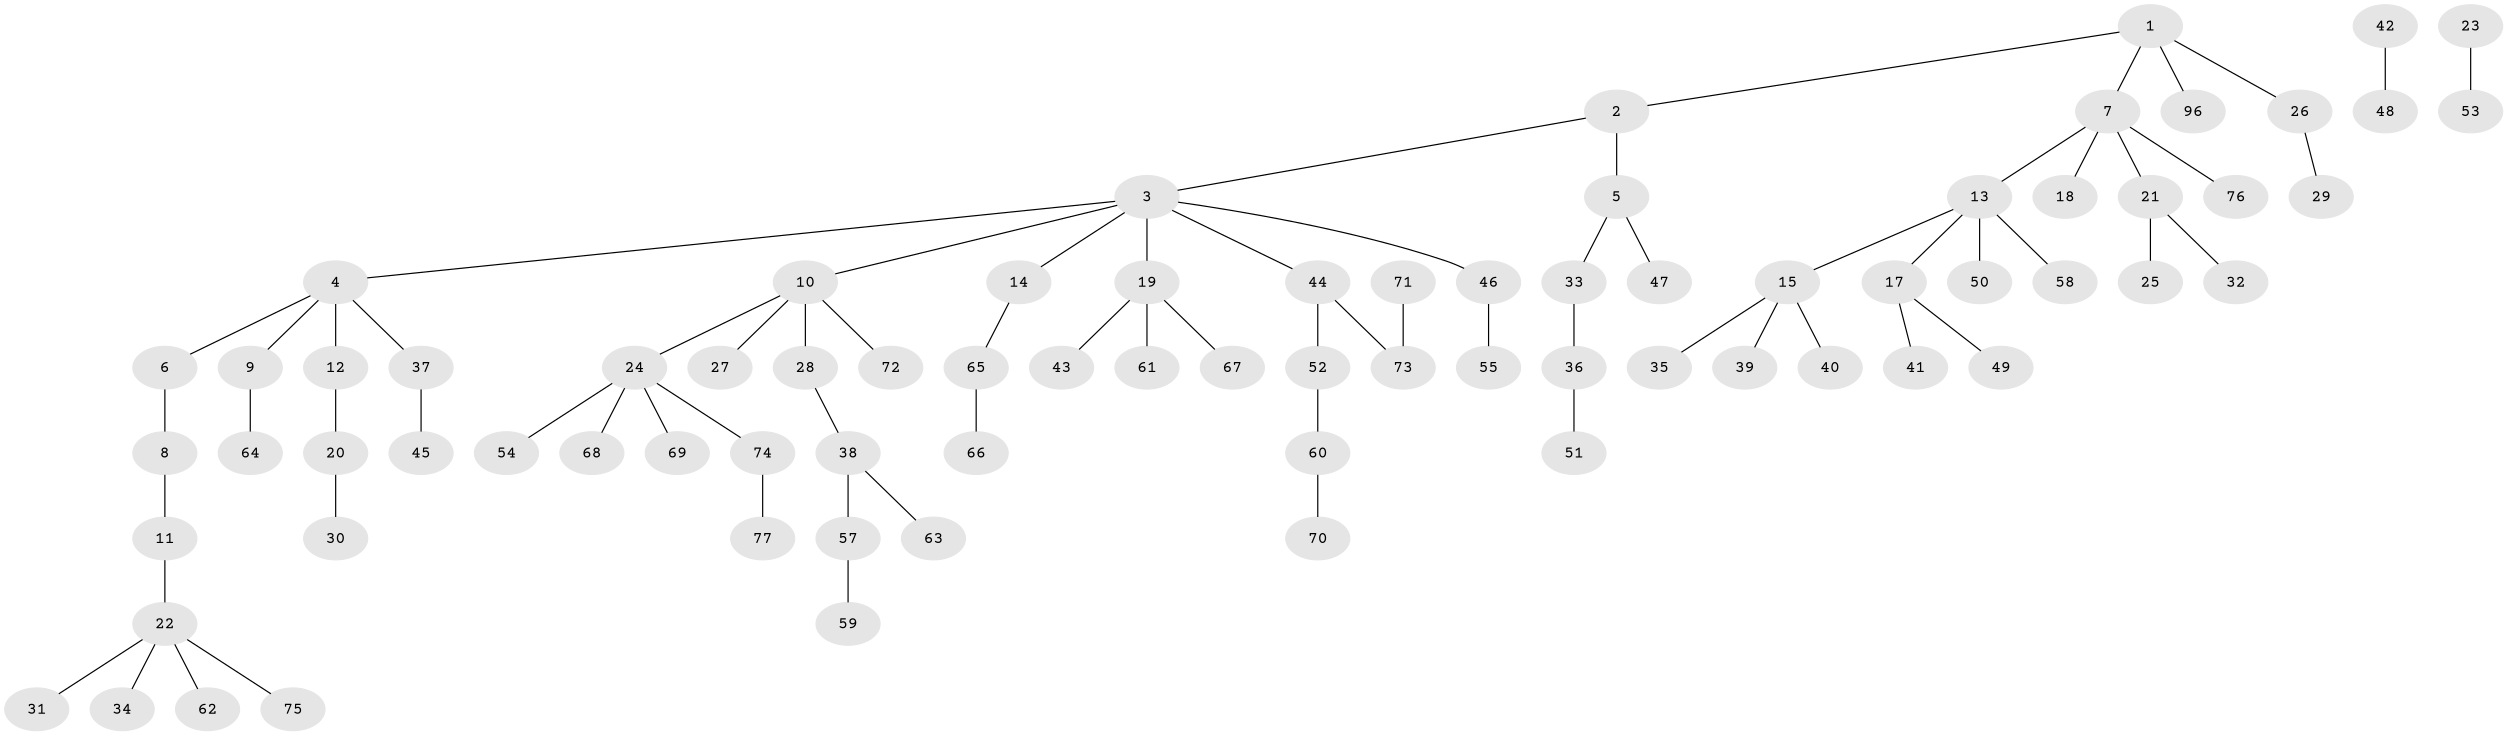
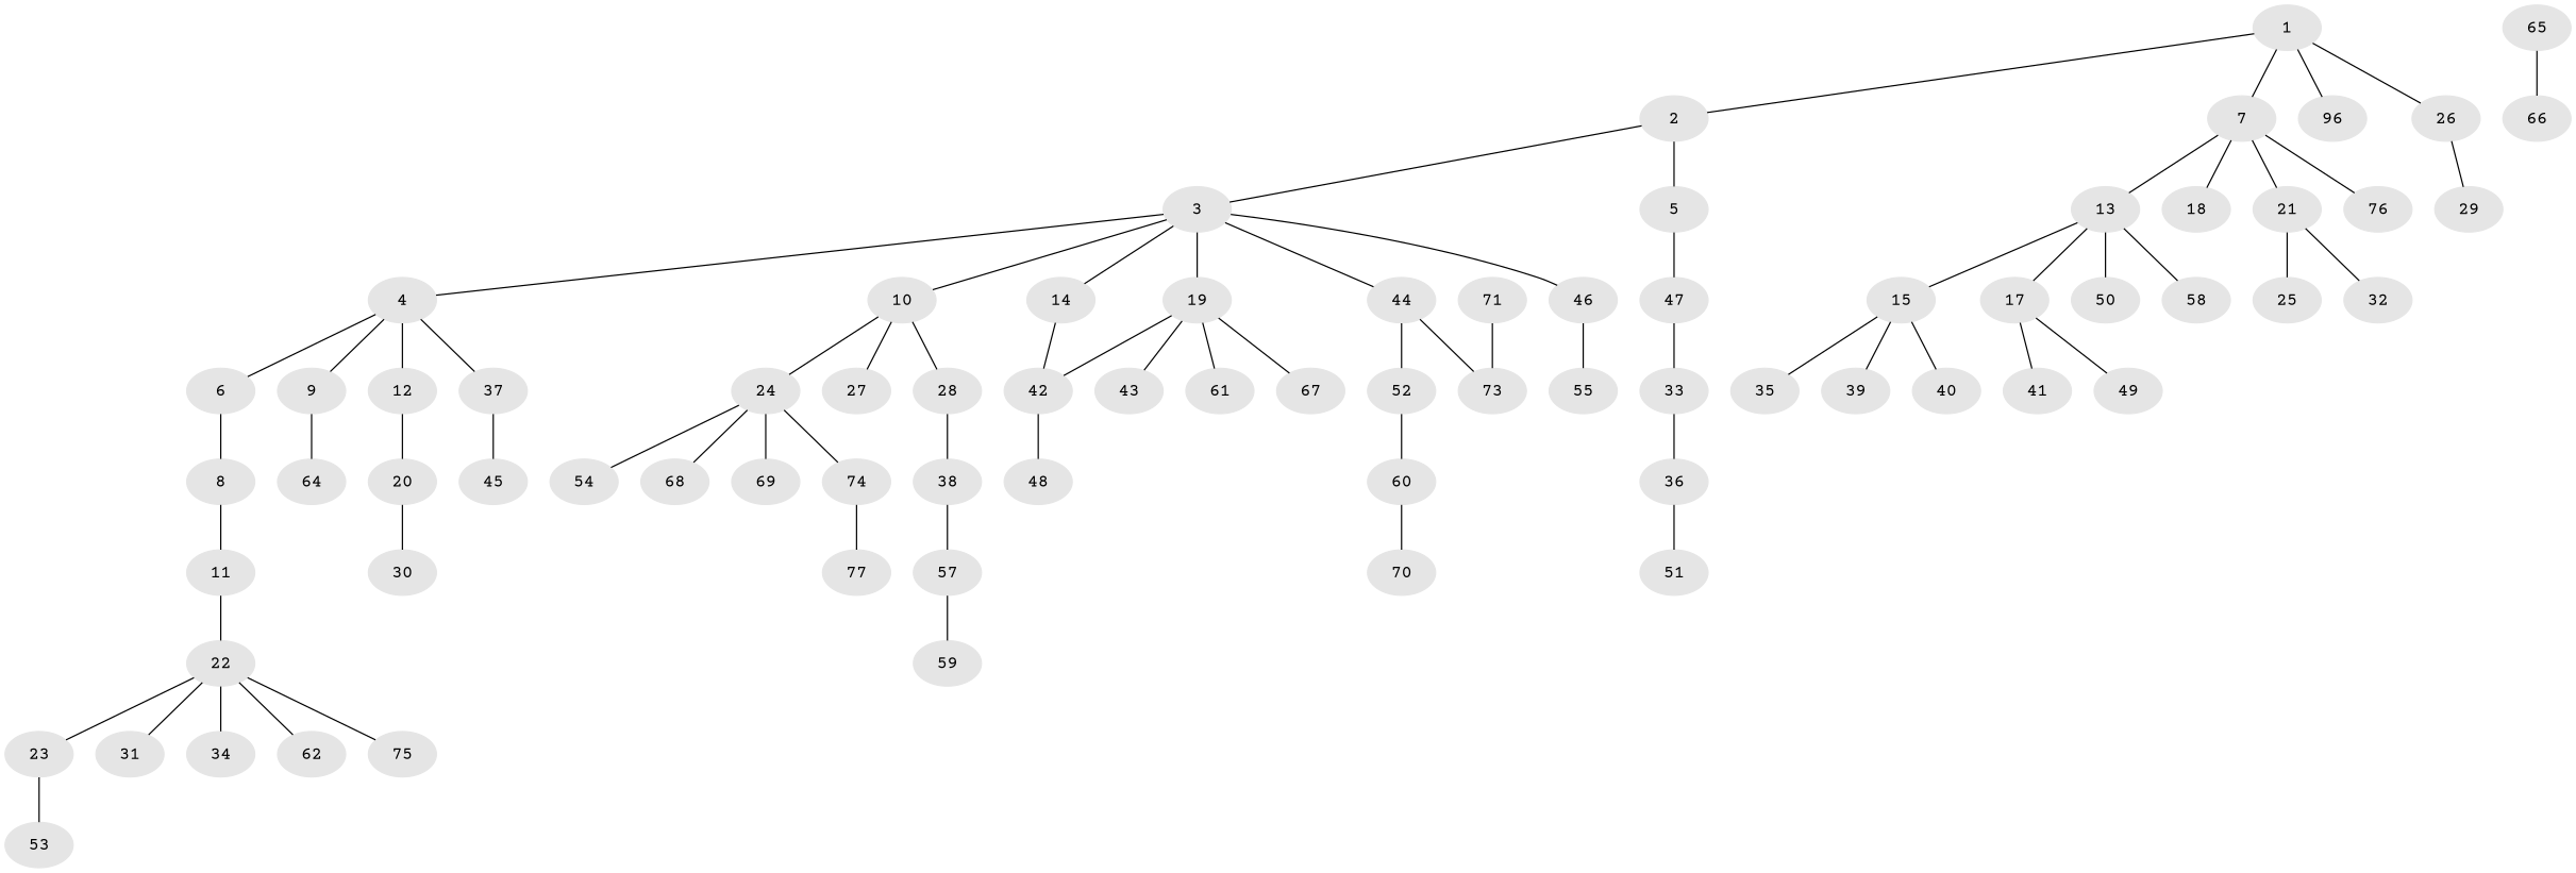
  graph {
    fontname="Courier Prime"
    node [color=gray90 fontname="Courier Prime" style=filled]
    edge [fontname="Courier Prime"]
    1
    2
    7
    n4 [label=96]
    26
    3
    5
    13
    18
    21
    76
    29
    4
    10
    14
    19
    44
    46
    33
    47
    6
    9
    12
    37
    24
    27
    28
-   72
    65
    42
    43
    61
    67
    52
    73
    55
    8
    64
    20
    45
    36
    11
    15
    17
    50
    58
    25
    32
    22
    54
    68
    69
    74
    38
    23
    31
    34
    62
    75
    30
    35
    39
    40
    41
    49
    66
    48
    53
    77
    57
-   63
    51
    59
    60
    71
    70
    1 -- 2
    1 -- 7
    1 -- n4
    1 -- 26
    2 -- 3
    2 -- 5
    7 -- 13
    7 -- 18
    7 -- 21
    7 -- 76
    26 -- 29
    3 -- 4
    3 -- 10
    3 -- 14
    3 -- 19
    3 -- 44
    3 -- 46
-   5 -- 33
+   47 -- 33
    5 -- 47
    13 -- 15
    13 -- 17
    13 -- 50
    13 -- 58
    21 -- 25
    21 -- 32
    4 -- 6
    4 -- 9
    4 -- 12
    4 -- 37
    10 -- 24
    10 -- 27
    10 -- 28
-   10 -- 72
-   14 -- 65
+   14 -- 42
+   19 -- 42
    19 -- 43
    19 -- 61
    19 -- 67
    44 -- 52
    44 -- 73
    46 -- 55
    33 -- 36
    6 -- 8
    9 -- 64
    12 -- 20
    37 -- 45
    24 -- 54
    24 -- 68
    24 -- 69
    24 -- 74
    28 -- 38
    65 -- 66
    42 -- 48
    52 -- 60
    8 -- 11
    20 -- 30
    36 -- 51
    11 -- 22
    15 -- 35
    15 -- 39
    15 -- 40
    17 -- 41
    17 -- 49
+   22 -- 23
    22 -- 31
    22 -- 34
    22 -- 62
    22 -- 75
    74 -- 77
    38 -- 57
-   38 -- 63
    23 -- 53
    57 -- 59
    60 -- 70
    71 -- 73
  }
